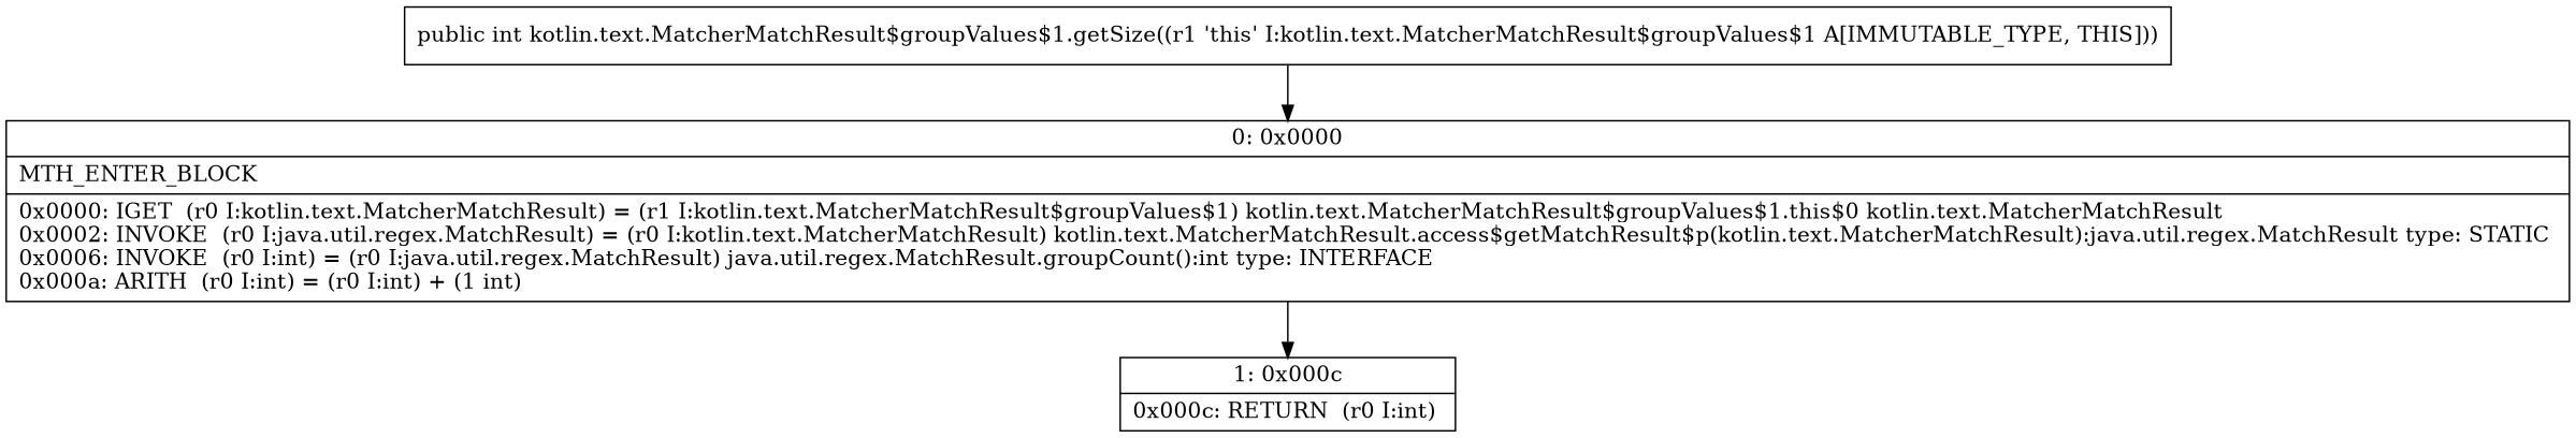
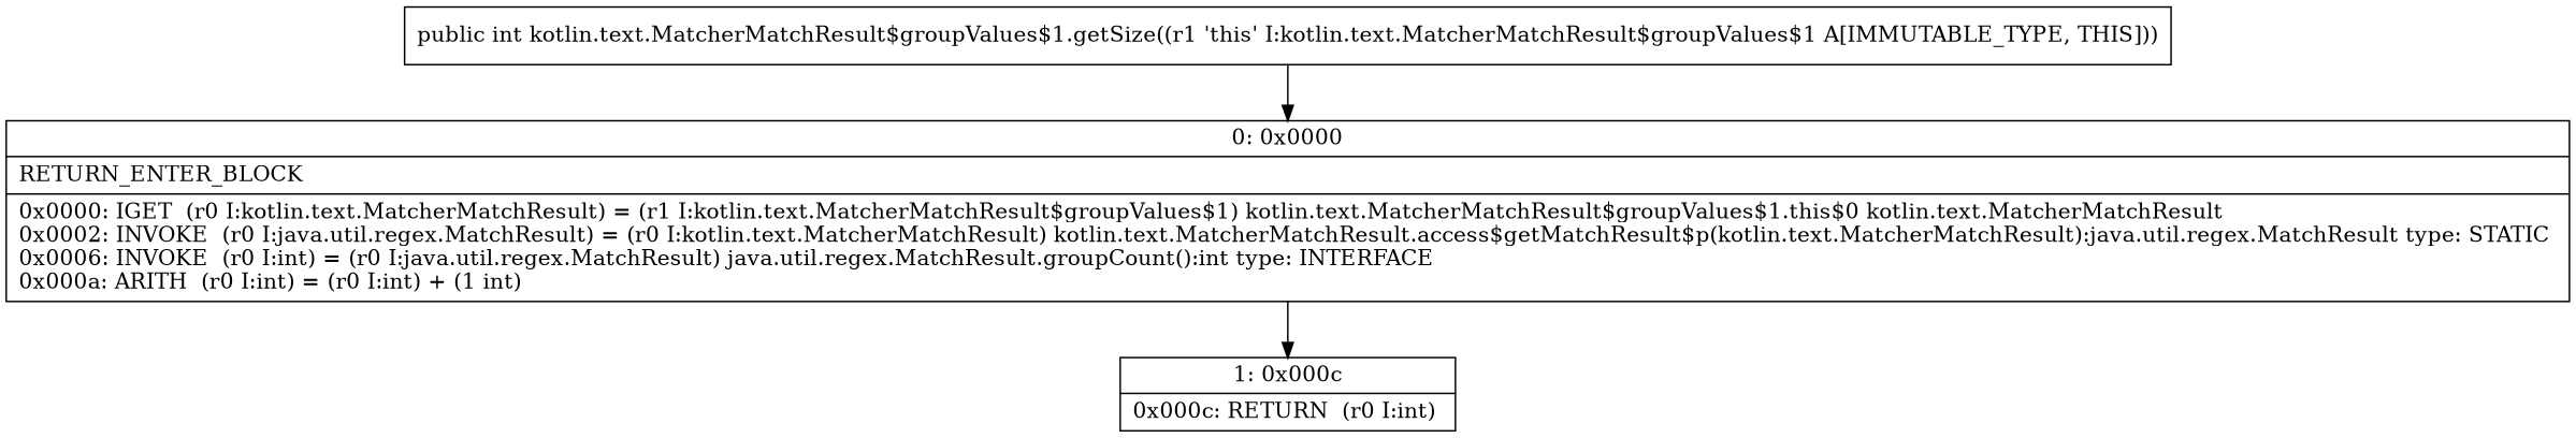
  digraph {
    node [shape=record]
-   n1 [label="{0\:\ 0x0000|MTH_ENTER_BLOCK\l|0x0000: IGET  (r0 I:kotlin.text.MatcherMatchResult) = (r1 I:kotlin.text.MatcherMatchResult$groupValues$1) kotlin.text.MatcherMatchResult$groupValues$1.this$0 kotlin.text.MatcherMatchResult \l0x0002: INVOKE  (r0 I:java.util.regex.MatchResult) = (r0 I:kotlin.text.MatcherMatchResult) kotlin.text.MatcherMatchResult.access$getMatchResult$p(kotlin.text.MatcherMatchResult):java.util.regex.MatchResult type: STATIC \l0x0006: INVOKE  (r0 I:int) = (r0 I:java.util.regex.MatchResult) java.util.regex.MatchResult.groupCount():int type: INTERFACE \l0x000a: ARITH  (r0 I:int) = (r0 I:int) + (1 int) \l}"]
+   n1 [label="{0\:\ 0x0000|RETURN_ENTER_BLOCK\l|0x0000: IGET  (r0 I:kotlin.text.MatcherMatchResult) = (r1 I:kotlin.text.MatcherMatchResult$groupValues$1) kotlin.text.MatcherMatchResult$groupValues$1.this$0 kotlin.text.MatcherMatchResult \l0x0002: INVOKE  (r0 I:java.util.regex.MatchResult) = (r0 I:kotlin.text.MatcherMatchResult) kotlin.text.MatcherMatchResult.access$getMatchResult$p(kotlin.text.MatcherMatchResult):java.util.regex.MatchResult type: STATIC \l0x0006: INVOKE  (r0 I:int) = (r0 I:java.util.regex.MatchResult) java.util.regex.MatchResult.groupCount():int type: INTERFACE \l0x000a: ARITH  (r0 I:int) = (r0 I:int) + (1 int) \l}"]
    n2 [label="{1\:\ 0x000c|0x000c: RETURN  (r0 I:int) \l}"]
    n3 [label="{public int kotlin.text.MatcherMatchResult$groupValues$1.getSize((r1 'this' I:kotlin.text.MatcherMatchResult$groupValues$1 A[IMMUTABLE_TYPE, THIS])) }"]
    n1 -> n2
    n3 -> n1
  }
